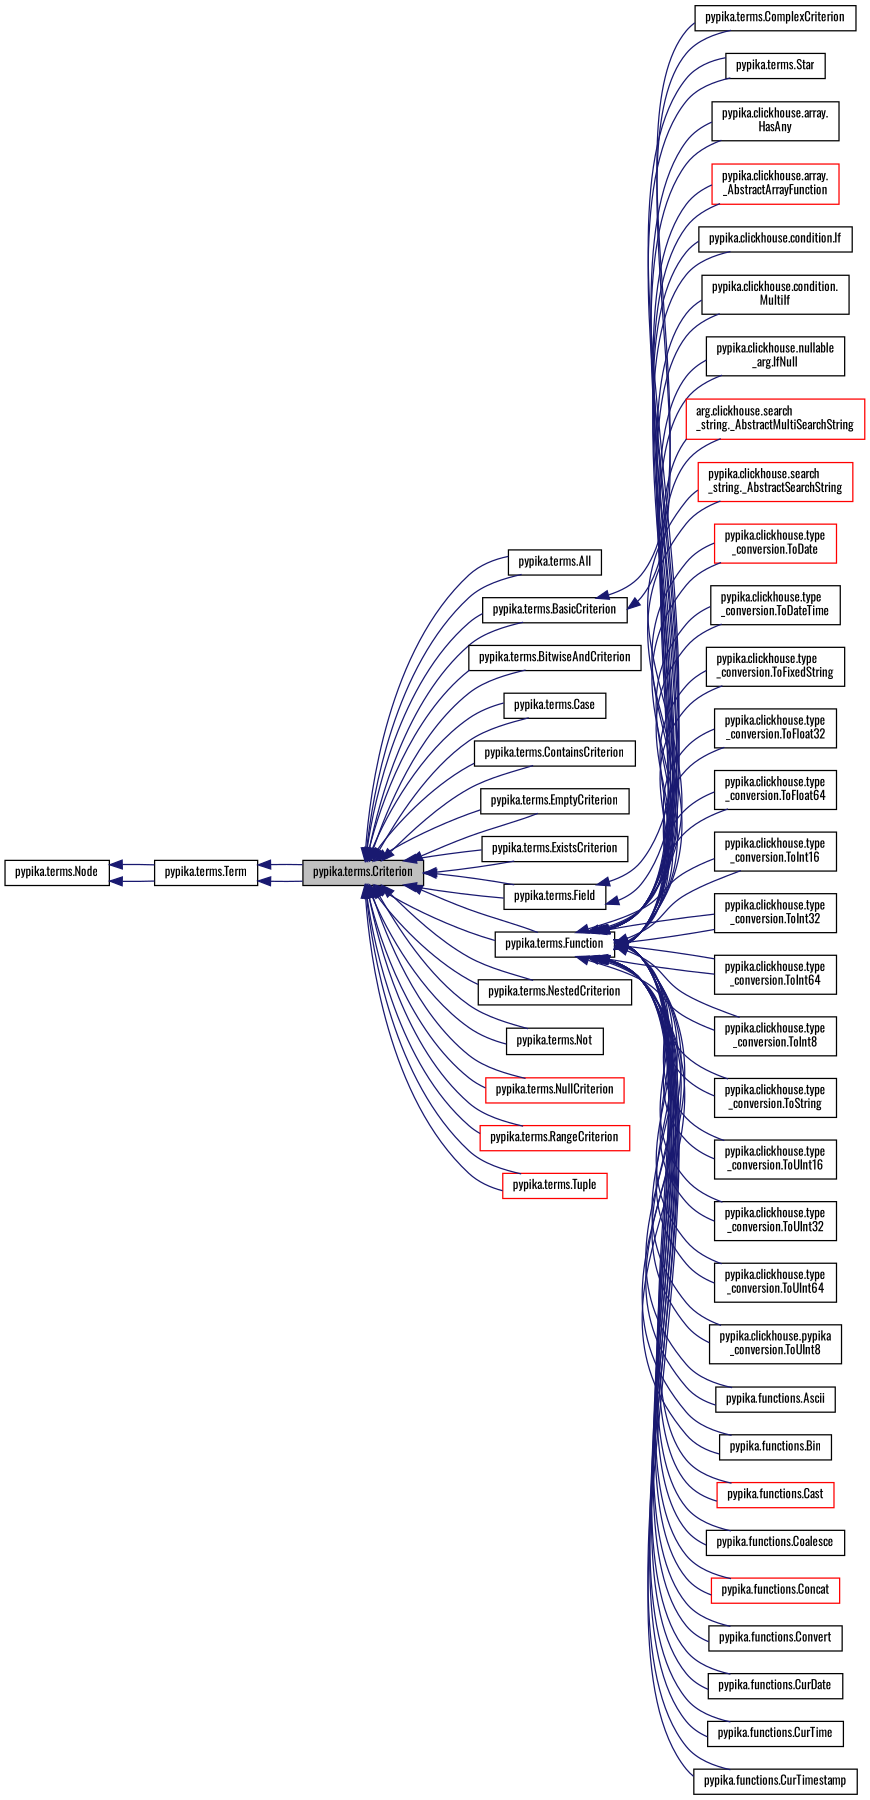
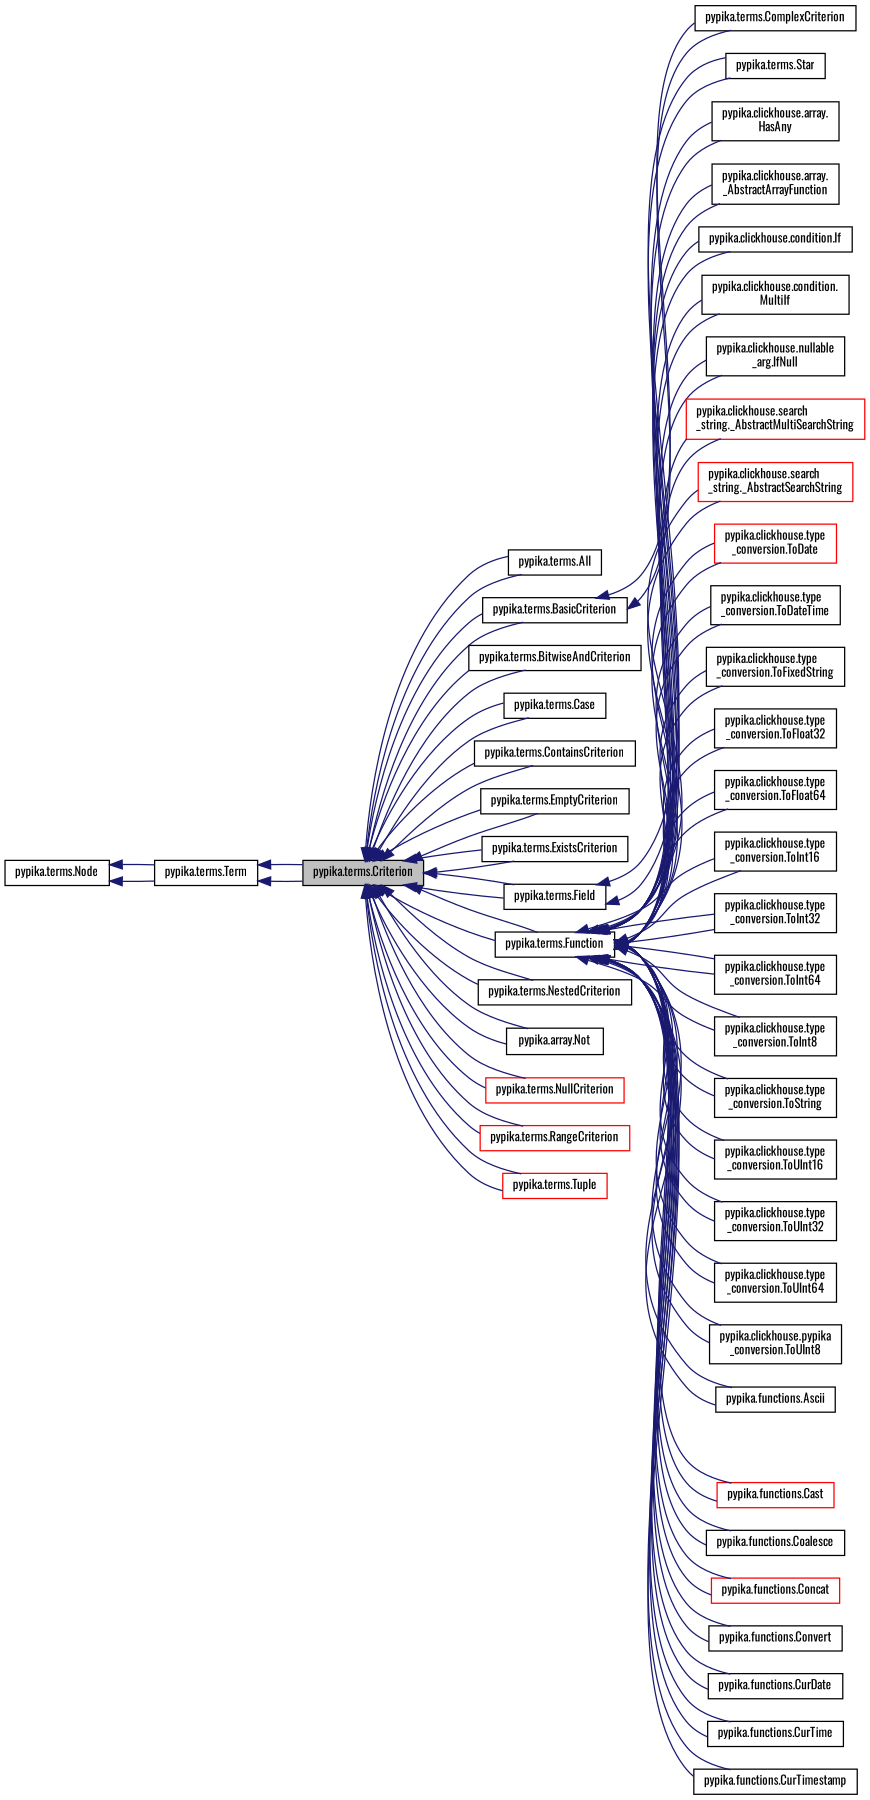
  digraph {
    fontname=Oswald
    rankdir=LR
    node [color=black fillcolor=white fontname=Oswald fontsize=10 shape=record style=filled]
    edge [color=midnightblue dir=back fontname=Oswald fontsize=10 labelfontname=Helvetica labelfontsize=10 style=solid]
    n1 [fillcolor=grey75 fontcolor=black height=0.2 label="pypika.terms.Criterion" width=0.4]
    n2 [height=0.2 label="pypika.terms.All" width=0.4]
    n3 [height=0.2 label="pypika.terms.BasicCriterion" width=0.4]
    n4 [height=0.2 label="pypika.terms.BitwiseAndCriterion" width=0.4]
    n5 [height=0.2 label="pypika.terms.Case" width=0.4]
    n6 [height=0.2 label="pypika.terms.ContainsCriterion" width=0.4]
    n7 [height=0.2 label="pypika.terms.EmptyCriterion" width=0.4]
    n8 [height=0.2 label="pypika.terms.ExistsCriterion" width=0.4]
    n9 [height=0.2 label="pypika.terms.Field" width=0.4]
    n10 [height=0.2 label="pypika.terms.Function" width=0.4]
    n11 [height=0.2 label="pypika.terms.NestedCriterion" width=0.4]
-   n12 [height=0.2 label="pypika.terms.Not" width=0.4]
+   n12 [height=0.2 label="pypika.array.Not" width=0.4]
    n13 [color=red height=0.2 label="pypika.terms.NullCriterion" width=0.4]
    n14 [color=red height=0.2 label="pypika.terms.RangeCriterion" width=0.4]
    n15 [color=red height=0.2 label="pypika.terms.Tuple" width=0.4]
    n16 [height=0.2 label="pypika.terms.ComplexCriterion" width=0.4]
    n17 [height=0.2 label="pypika.terms.Star" width=0.4]
    n18 [height=0.2 label="pypika.clickhouse.array.\lHasAny" width=0.4]
-   n19 [color=red height=0.2 label="pypika.clickhouse.array.\l_AbstractArrayFunction" width=0.4]
+   n19 [height=0.2 label="pypika.clickhouse.array.\l_AbstractArrayFunction" width=0.4]
    n20 [height=0.2 label="pypika.clickhouse.condition.If" width=0.4]
    n21 [height=0.2 label="pypika.clickhouse.condition.\lMultiIf" width=0.4]
    n22 [height=0.2 label="pypika.clickhouse.nullable\l_arg.IfNull" width=0.4]
-   n23 [color=red height=0.2 label="arg.clickhouse.search\l_string._AbstractMultiSearchString" width=0.4]
+   n23 [color=red height=0.2 label="pypika.clickhouse.search\l_string._AbstractMultiSearchString" width=0.4]
    n24 [color=red height=0.2 label="pypika.clickhouse.search\l_string._AbstractSearchString" width=0.4]
    n25 [color=red height=0.2 label="pypika.clickhouse.type\l_conversion.ToDate" width=0.4]
    n26 [height=0.2 label="pypika.clickhouse.type\l_conversion.ToDateTime" width=0.4]
    n27 [height=0.2 label="pypika.clickhouse.type\l_conversion.ToFixedString" width=0.4]
    n28 [height=0.2 label="pypika.clickhouse.type\l_conversion.ToFloat32" width=0.4]
    n29 [height=0.2 label="pypika.clickhouse.type\l_conversion.ToFloat64" width=0.4]
    n30 [height=0.2 label="pypika.clickhouse.type\l_conversion.ToInt16" width=0.4]
    n31 [height=0.2 label="pypika.clickhouse.type\l_conversion.ToInt32" width=0.4]
    n32 [height=0.2 label="pypika.clickhouse.type\l_conversion.ToInt64" width=0.4]
    n33 [height=0.2 label="pypika.clickhouse.type\l_conversion.ToInt8" width=0.4]
    n34 [height=0.2 label="pypika.clickhouse.type\l_conversion.ToString" width=0.4]
    n35 [height=0.2 label="pypika.clickhouse.type\l_conversion.ToUInt16" width=0.4]
    n36 [height=0.2 label="pypika.clickhouse.type\l_conversion.ToUInt32" width=0.4]
    n37 [height=0.2 label="pypika.clickhouse.type\l_conversion.ToUInt64" width=0.4]
    n38 [height=0.2 label="pypika.clickhouse.pypika\l_conversion.ToUInt8" width=0.4]
    n39 [height=0.2 label="pypika.functions.Ascii" width=0.4]
-   n40 [height=0.2 label="pypika.functions.Bin" width=0.4]
    n41 [color=red height=0.2 label="pypika.functions.Cast" width=0.4]
    n42 [height=0.2 label="pypika.functions.Coalesce" width=0.4]
    n43 [color=red height=0.2 label="pypika.functions.Concat" width=0.4]
    n44 [height=0.2 label="pypika.functions.Convert" width=0.4]
    n45 [height=0.2 label="pypika.functions.CurDate" width=0.4]
    n46 [height=0.2 label="pypika.functions.CurTime" width=0.4]
    n47 [height=0.2 label="pypika.functions.CurTimestamp" width=0.4]
    n48 [height=0.2 label="pypika.terms.Term" width=0.4]
    n49 [height=0.2 label="pypika.terms.Node" width=0.4]
    n1 -> n2
    n1 -> n2
    n1 -> n3
    n1 -> n3
    n1 -> n4
    n1 -> n4
    n1 -> n5
    n1 -> n5
    n1 -> n6
    n1 -> n6
    n1 -> n7
    n1 -> n7
    n1 -> n8
    n1 -> n8
    n1 -> n9
    n1 -> n9
    n1 -> n10
    n1 -> n10
    n1 -> n11
    n1 -> n11
    n1 -> n12
    n1 -> n12
    n1 -> n13
    n1 -> n13
    n1 -> n14
    n1 -> n14
    n1 -> n15
    n1 -> n15
    n3 -> n16
    n3 -> n16
    n9 -> n17
    n9 -> n17
    n10 -> n18
    n10 -> n18
    n10 -> n19
    n10 -> n19
    n10 -> n20
    n10 -> n20
    n10 -> n21
    n10 -> n21
    n10 -> n22
    n10 -> n22
    n10 -> n23
    n10 -> n23
    n10 -> n24
    n10 -> n24
    n10 -> n25
    n10 -> n25
    n10 -> n26
    n10 -> n26
    n10 -> n27
    n10 -> n27
    n10 -> n28
    n10 -> n28
    n10 -> n29
    n10 -> n29
    n10 -> n30
    n10 -> n30
    n10 -> n31
    n10 -> n31
    n10 -> n32
    n10 -> n32
    n10 -> n33
    n10 -> n33
    n10 -> n34
    n10 -> n34
    n10 -> n35
    n10 -> n35
    n10 -> n36
    n10 -> n36
    n10 -> n37
    n10 -> n37
    n10 -> n38
    n10 -> n38
    n10 -> n39
    n10 -> n39
-   n10 -> n40
-   n10 -> n40
    n10 -> n41
    n10 -> n41
    n10 -> n42
    n10 -> n42
    n10 -> n43
    n10 -> n43
    n10 -> n44
    n10 -> n44
    n10 -> n45
    n10 -> n45
    n10 -> n46
    n10 -> n46
    n10 -> n47
    n10 -> n47
    n48 -> n1
    n48 -> n1
    n49 -> n48
    n49 -> n48
  }
